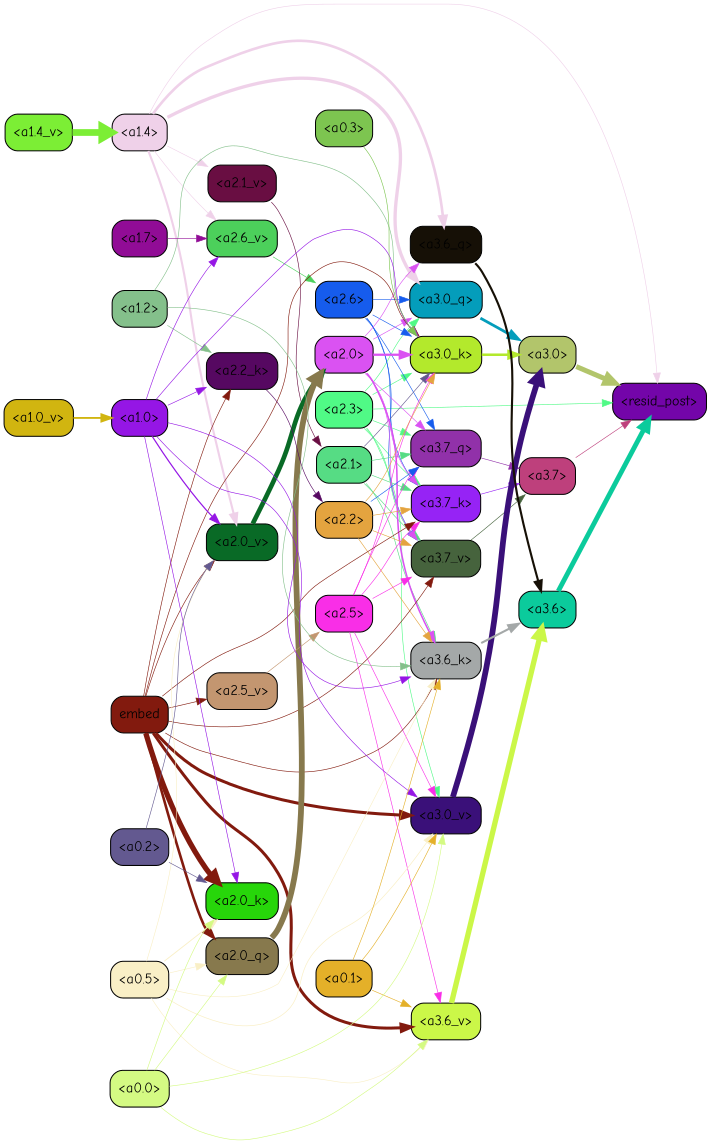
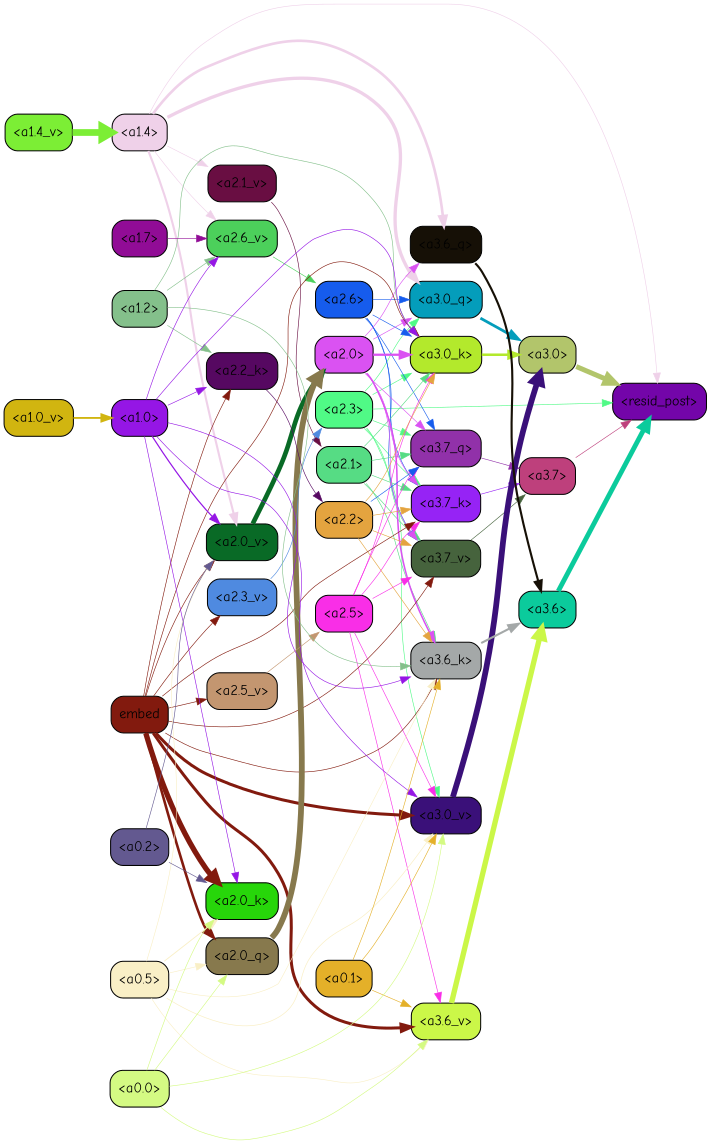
  strict digraph {
    fontname="Comic Neue"
    rankdir=LR
    splines=true
    node [color=black fontname="Comic Neue" shape=box style="filled, rounded"]
    edge [color="#821a0e" fontname="Comic Neue" penwidth=0.6]
    "<a3.7>" [fillcolor="#be407c"]
    "<resid_post>" [fillcolor="#7305a9"]
    "<a3.6>" [fillcolor="#0bcb9c"]
    "<a3.0>" [fillcolor="#b2c56b"]
    "<a2.3>" [fillcolor="#50fa86"]
    "<a3.7_q>" [fillcolor="#9131a9"]
    "<a3.0_q>" [fillcolor="#049dbb"]
    "<a3.7_k>" [fillcolor="#9623f5"]
    "<a3.0_k>" [fillcolor="#b3e92c"]
    "<a3.7_v>" [fillcolor="#46633d"]
    "<a3.0_v>" [fillcolor="#3a1079"]
    "<a1.4>" [fillcolor="#efd1e9"]
    "<a3.6_q>" [fillcolor="#161006"]
    "<a2.6_v>" [fillcolor="#4cd05b"]
    "<a2.1_v>" [fillcolor="#690e42"]
    "<a2.0_v>" [fillcolor="#096a26"]
    "<a2.6>" [fillcolor="#165ced"]
    "<a2.1>" [fillcolor="#56dc84"]
    "<a2.0>" [fillcolor="#da52f2"]
    "<a3.6_k>" [fillcolor="#a4a8a8"]
    "<a3.6_v>" [fillcolor="#cbf748"]
    "<a2.5>" [fillcolor="#f92ee7"]
    "<a2.2>" [fillcolor="#e4a43f"]
    embed [fillcolor="#821a0e"]
    "<a2.0_q>" [fillcolor="#87794d"]
    "<a2.2_k>" [fillcolor="#560861"]
    "<a2.0_k>" [fillcolor="#27d60a"]
    "<a2.5_v>" [fillcolor="#c39670"]
+   "<a2.3_v>" [fillcolor="#4f8ae0"]
    "<a1.2>" [fillcolor="#84c08b"]
    "<a1.0>" [fillcolor="#9516e5"]
    "<a0.5>" [fillcolor="#f9efc6"]
    "<a0.1>" [fillcolor="#e4b029"]
-   "<a0.3>" [fillcolor="#7dc550"]
    "<a0.0>" [fillcolor="#d4fa83"]
    "<a0.2>" [fillcolor="#635990"]
    "<a1.7>" [fillcolor="#910c96"]
    "<a1.4_v>" [fillcolor="#7cee35"]
    "<a1.0_v>" [fillcolor="#d1b510"]
    "<a3.7>" -> "<resid_post>" [color="#be407c"]
    "<a3.6>" -> "<resid_post>" [color="#0bcb9c" penwidth=4.753257989883423]
    "<a3.0>" -> "<resid_post>" [color="#b2c56b" penwidth=4.90053927898407]
    "<a2.3>" -> "<resid_post>" [color="#50fa86"]
    "<a2.3>" -> "<a3.7_q>" [color="#50fa86"]
    "<a2.3>" -> "<a3.0_q>" [color="#50fa86"]
    "<a2.3>" -> "<a3.7_k>" [color="#50fa86"]
    "<a2.3>" -> "<a3.0_k>" [color="#50fa86"]
    "<a2.3>" -> "<a3.7_v>" [color="#50fa86"]
    "<a2.3>" -> "<a3.0_v>" [color="#50fa86"]
    "<a3.7_q>" -> "<a3.7>" [color="#9131a9"]
    "<a3.0_q>" -> "<a3.0>" [color="#049dbb" penwidth=2.7421876192092896]
    "<a3.7_k>" -> "<a3.7>" [color="#9623f5"]
    "<a3.0_k>" -> "<a3.0>" [color="#b3e92c" penwidth=2.476402521133423]
    "<a3.7_v>" -> "<a3.7>" [color="#46633d"]
    "<a3.0_v>" -> "<a3.0>" [color="#3a1079" penwidth=5.652270674705505]
    "<a1.4>" -> "<resid_post>" [color="#efd1e9"]
    "<a1.4>" -> "<a3.0_q>" [color="#efd1e9" penwidth=3.2779015004634857]
    "<a1.4>" -> "<a3.6_q>" [color="#efd1e9" penwidth=2.6043437719345093]
    "<a1.4>" -> "<a2.6_v>" [color="#efd1e9"]
    "<a1.4>" -> "<a2.1_v>" [color="#efd1e9"]
    "<a1.4>" -> "<a2.0_v>" [color="#efd1e9" penwidth=2.089712530374527]
    "<a3.6_q>" -> "<a3.6>" [color="#161006" penwidth=2.091020345687866]
    "<a2.6_v>" -> "<a2.6>" [color="#4cd05b"]
    "<a2.1_v>" -> "<a2.1>" [color="#690e42"]
    "<a2.0_v>" -> "<a2.0>" [color="#096a26" penwidth=4.569358706474304]
    "<a2.6>" -> "<a3.7_q>" [color="#165ced"]
    "<a2.6>" -> "<a3.0_q>" [color="#165ced"]
    "<a2.6>" -> "<a3.7_k>" [color="#165ced"]
    "<a2.6>" -> "<a3.0_k>" [color="#165ced"]
    "<a2.6>" -> "<a3.7_v>" [color="#165ced"]
    "<a2.1>" -> "<a3.7_q>" [color="#56dc84"]
    "<a2.1>" -> "<a3.7_k>" [color="#56dc84"]
-   "<a2.1>" -> "<a3.0_k>" [color="#635990"]
+   "<a2.1>" -> "<a3.0_k>" [color="#56dc84"]
    "<a2.1>" -> "<a3.7_v>" [color="#56dc84"]
    "<a2.1>" -> "<a3.6_k>" [color="#56dc84"]
    "<a2.0>" -> "<a3.7_q>" [color="#da52f2"]
    "<a2.0>" -> "<a3.0_q>" [color="#da52f2"]
    "<a2.0>" -> "<a3.7_k>" [color="#da52f2"]
    "<a2.0>" -> "<a3.0_k>" [color="#da52f2" penwidth=2.2551413774490356]
    "<a2.0>" -> "<a3.7_v>" [color="#da52f2"]
    "<a2.0>" -> "<a3.6_q>" [color="#da52f2"]
    "<a2.0>" -> "<a3.6_k>" [color="#da52f2" penwidth=1.5290023684501648]
    "<a3.6_k>" -> "<a3.6>" [color="#a4a8a8" penwidth=2.048597991466522]
    "<a3.6_v>" -> "<a3.6>" [color="#cbf748" penwidth=5.2550448179244995]
    "<a2.5>" -> "<a3.7_q>" [color="#f92ee7"]
    "<a2.5>" -> "<a3.7_k>" [color="#f92ee7"]
    "<a2.5>" -> "<a3.0_k>" [color="#f92ee7"]
    "<a2.5>" -> "<a3.7_v>" [color="#f92ee7"]
    "<a2.5>" -> "<a3.0_v>" [color="#f92ee7"]
    "<a2.5>" -> "<a3.6_v>" [color="#f92ee7"]
    "<a2.2>" -> "<a3.7_q>" [color="#165ced"]
    "<a2.2>" -> "<a3.7_k>" [color="#e4a43f"]
    "<a2.2>" -> "<a3.0_k>" [color="#e4a43f"]
    "<a2.2>" -> "<a3.7_v>" [color="#e4a43f"]
    "<a2.2>" -> "<a3.6_k>" [color="#e4a43f"]
    embed -> "<a3.7_k>"
    embed -> "<a3.0_k>"
    embed -> "<a3.7_v>"
    embed -> "<a3.0_v>" [penwidth=2.972973108291626]
    embed -> "<a2.0_v>"
    embed -> "<a3.6_k>"
    embed -> "<a3.6_v>" [penwidth=2.9556376338005066]
    embed -> "<a2.0_q>" [penwidth=2.540744114667177]
    embed -> "<a2.2_k>"
    embed -> "<a2.0_k>" [penwidth=5.233989953994751]
    embed -> "<a2.5_v>"
+   embed -> "<a2.3_v>"
    "<a2.0_q>" -> "<a2.0>" [color="#87794d" penwidth=5.6763341426849365]
    "<a2.2_k>" -> "<a2.2>" [color="#560861"]
    "<a2.5_v>" -> "<a2.5>" [color="#c39670"]
+   "<a2.3_v>" -> "<a2.3>" [color="#4f8ae0"]
    "<a1.2>" -> "<a3.0_k>" [color="#84c08b"]
+   "<a1.2>" -> "<a2.6_v>" [color="#84c08b"]
    "<a1.2>" -> "<a3.6_k>" [color="#84c08b"]
    "<a1.2>" -> "<a2.2_k>" [color="#84c08b"]
    "<a1.0>" -> "<a3.0_k>" [color="#9516e5"]
    "<a1.0>" -> "<a3.0_v>" [color="#9516e5"]
    "<a1.0>" -> "<a2.6_v>" [color="#9516e5"]
    "<a1.0>" -> "<a2.0_v>" [color="#9516e5" penwidth=1.1915444135665894]
    "<a1.0>" -> "<a3.6_k>" [color="#9516e5"]
    "<a1.0>" -> "<a2.2_k>" [color="#9516e5"]
    "<a1.0>" -> "<a2.0_k>" [color="#9516e5"]
    "<a0.5>" -> "<a3.0_v>" [color="#f9efc6" penwidth=0.6790935099124908]
    "<a0.5>" -> "<a2.0_v>" [color="#f9efc6"]
    "<a0.5>" -> "<a3.6_k>" [color="#f9efc6"]
    "<a0.5>" -> "<a3.6_v>" [color="#f9efc6"]
    "<a0.5>" -> "<a2.0_q>" [color="#f9efc6"]
    "<a0.5>" -> "<a2.0_k>" [color="#f9efc6" penwidth=0.8868831396102905]
    "<a0.1>" -> "<a3.0_v>" [color="#e4b029"]
    "<a0.1>" -> "<a3.6_k>" [color="#e4b029"]
    "<a0.1>" -> "<a3.6_v>" [color="#e4b029"]
-   "<a0.3>" -> "<a3.0_k>" [color="#7dc550"]
    "<a0.0>" -> "<a3.0_v>" [color="#d4fa83"]
    "<a0.0>" -> "<a3.6_v>" [color="#d4fa83"]
    "<a0.0>" -> "<a2.0_q>" [color="#d4fa83"]
    "<a0.0>" -> "<a2.0_k>" [color="#d4fa83"]
    "<a0.2>" -> "<a2.0_v>" [color="#635990"]
    "<a0.2>" -> "<a2.0_k>" [color="#635990"]
    "<a1.7>" -> "<a2.6_v>" [color="#910c96"]
    "<a1.4_v>" -> "<a1.4>" [color="#7cee35" penwidth=6.609479665756226]
    "<a1.0_v>" -> "<a1.0>" [color="#d1b510" penwidth=1.862385869026184]
  }
